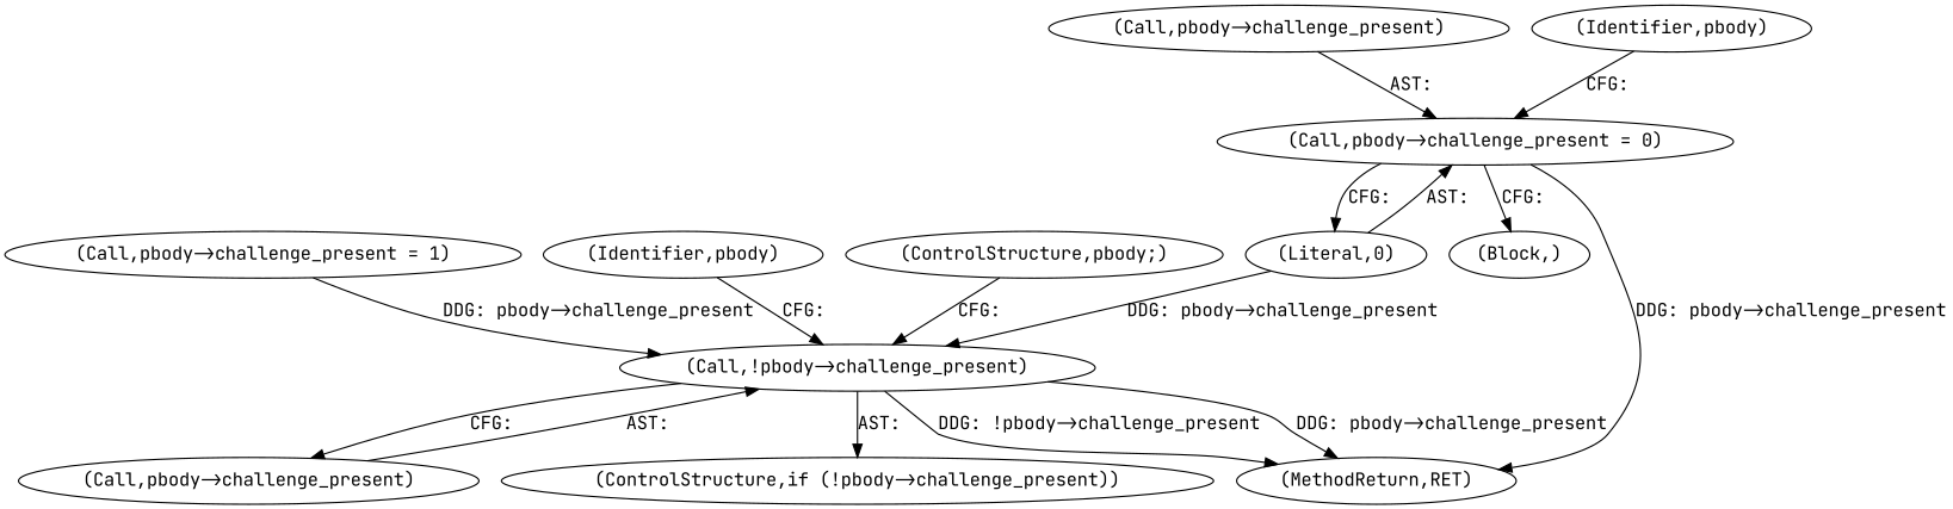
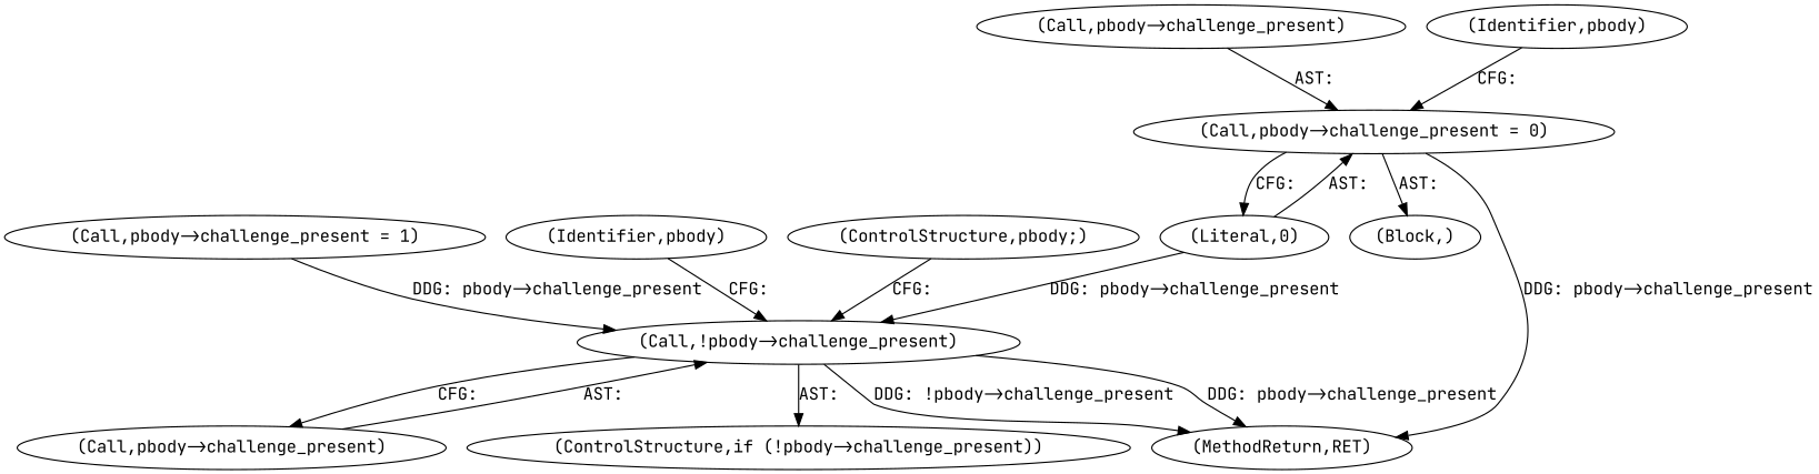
  digraph {
    fontname="JetBrains Mono"
    node [fontname="JetBrains Mono"]
    edge [fontname="JetBrains Mono"]
    n1 [label="(Call,pbody->challenge_present = 0)"]
    n2 [label="(MethodReturn,RET)"]
    n3 [label="(Block,)"]
    n4 [label="(Literal,0)"]
    n5 [label="(Call,!pbody->challenge_present)"]
    n6 [label="(Call,pbody->challenge_present)"]
    n7 [label="(ControlStructure,if (!pbody->challenge_present))"]
    n8 [label="(ControlStructure,pbody;)"]
    n9 [label="(Call,pbody->challenge_present)"]
    n10 [label="(Call,pbody->challenge_present = 1)"]
    n11 [label="(Identifier,pbody)"]
    n12 [label="(Identifier,pbody)"]
    n1 -> n2 [label="DDG: pbody->challenge_present"]
-   n1 -> n3 [label="CFG: "]
+   n1 -> n3 [label="AST: "]
    n1 -> n4 [label="CFG: "]
    n4 -> n1 [label="AST: "]
    n4 -> n5 [label="DDG: pbody->challenge_present"]
    n5 -> n2 [label="DDG: pbody->challenge_present"]
    n5 -> n2 [label="DDG: !pbody->challenge_present"]
    n5 -> n6 [label="CFG: "]
    n5 -> n7 [label="AST: "]
    n6 -> n5 [label="AST: "]
    n8 -> n5 [label="CFG: "]
    n9 -> n1 [label="AST: "]
    n10 -> n5 [label="DDG: pbody->challenge_present"]
    n11 -> n1 [label="CFG: "]
    n12 -> n5 [label="CFG: "]
  }
